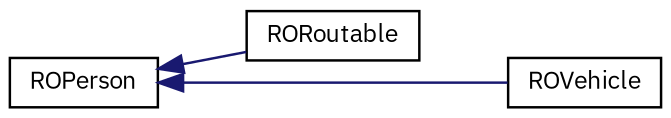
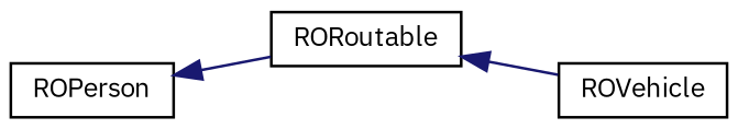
  digraph {
    fontname="IBM Plex Sans"
    rankdir=LR
    node [color=black fillcolor=white fontname="IBM Plex Sans" fontsize=10 shape=record style=filled]
    edge [color=midnightblue dir=back fontname="IBM Plex Sans" fontsize=10 labelfontname=Helvetica labelfontsize=10 style=solid]
    n1 [height=0.2 label=RORoutable width=0.4]
    n2 [height=0.2 label=ROVehicle width=0.4]
    n3 [height=0.2 label=ROPerson width=0.4]
-   n3 -> n2
+   n1 -> n2
    n3 -> n1
  }
